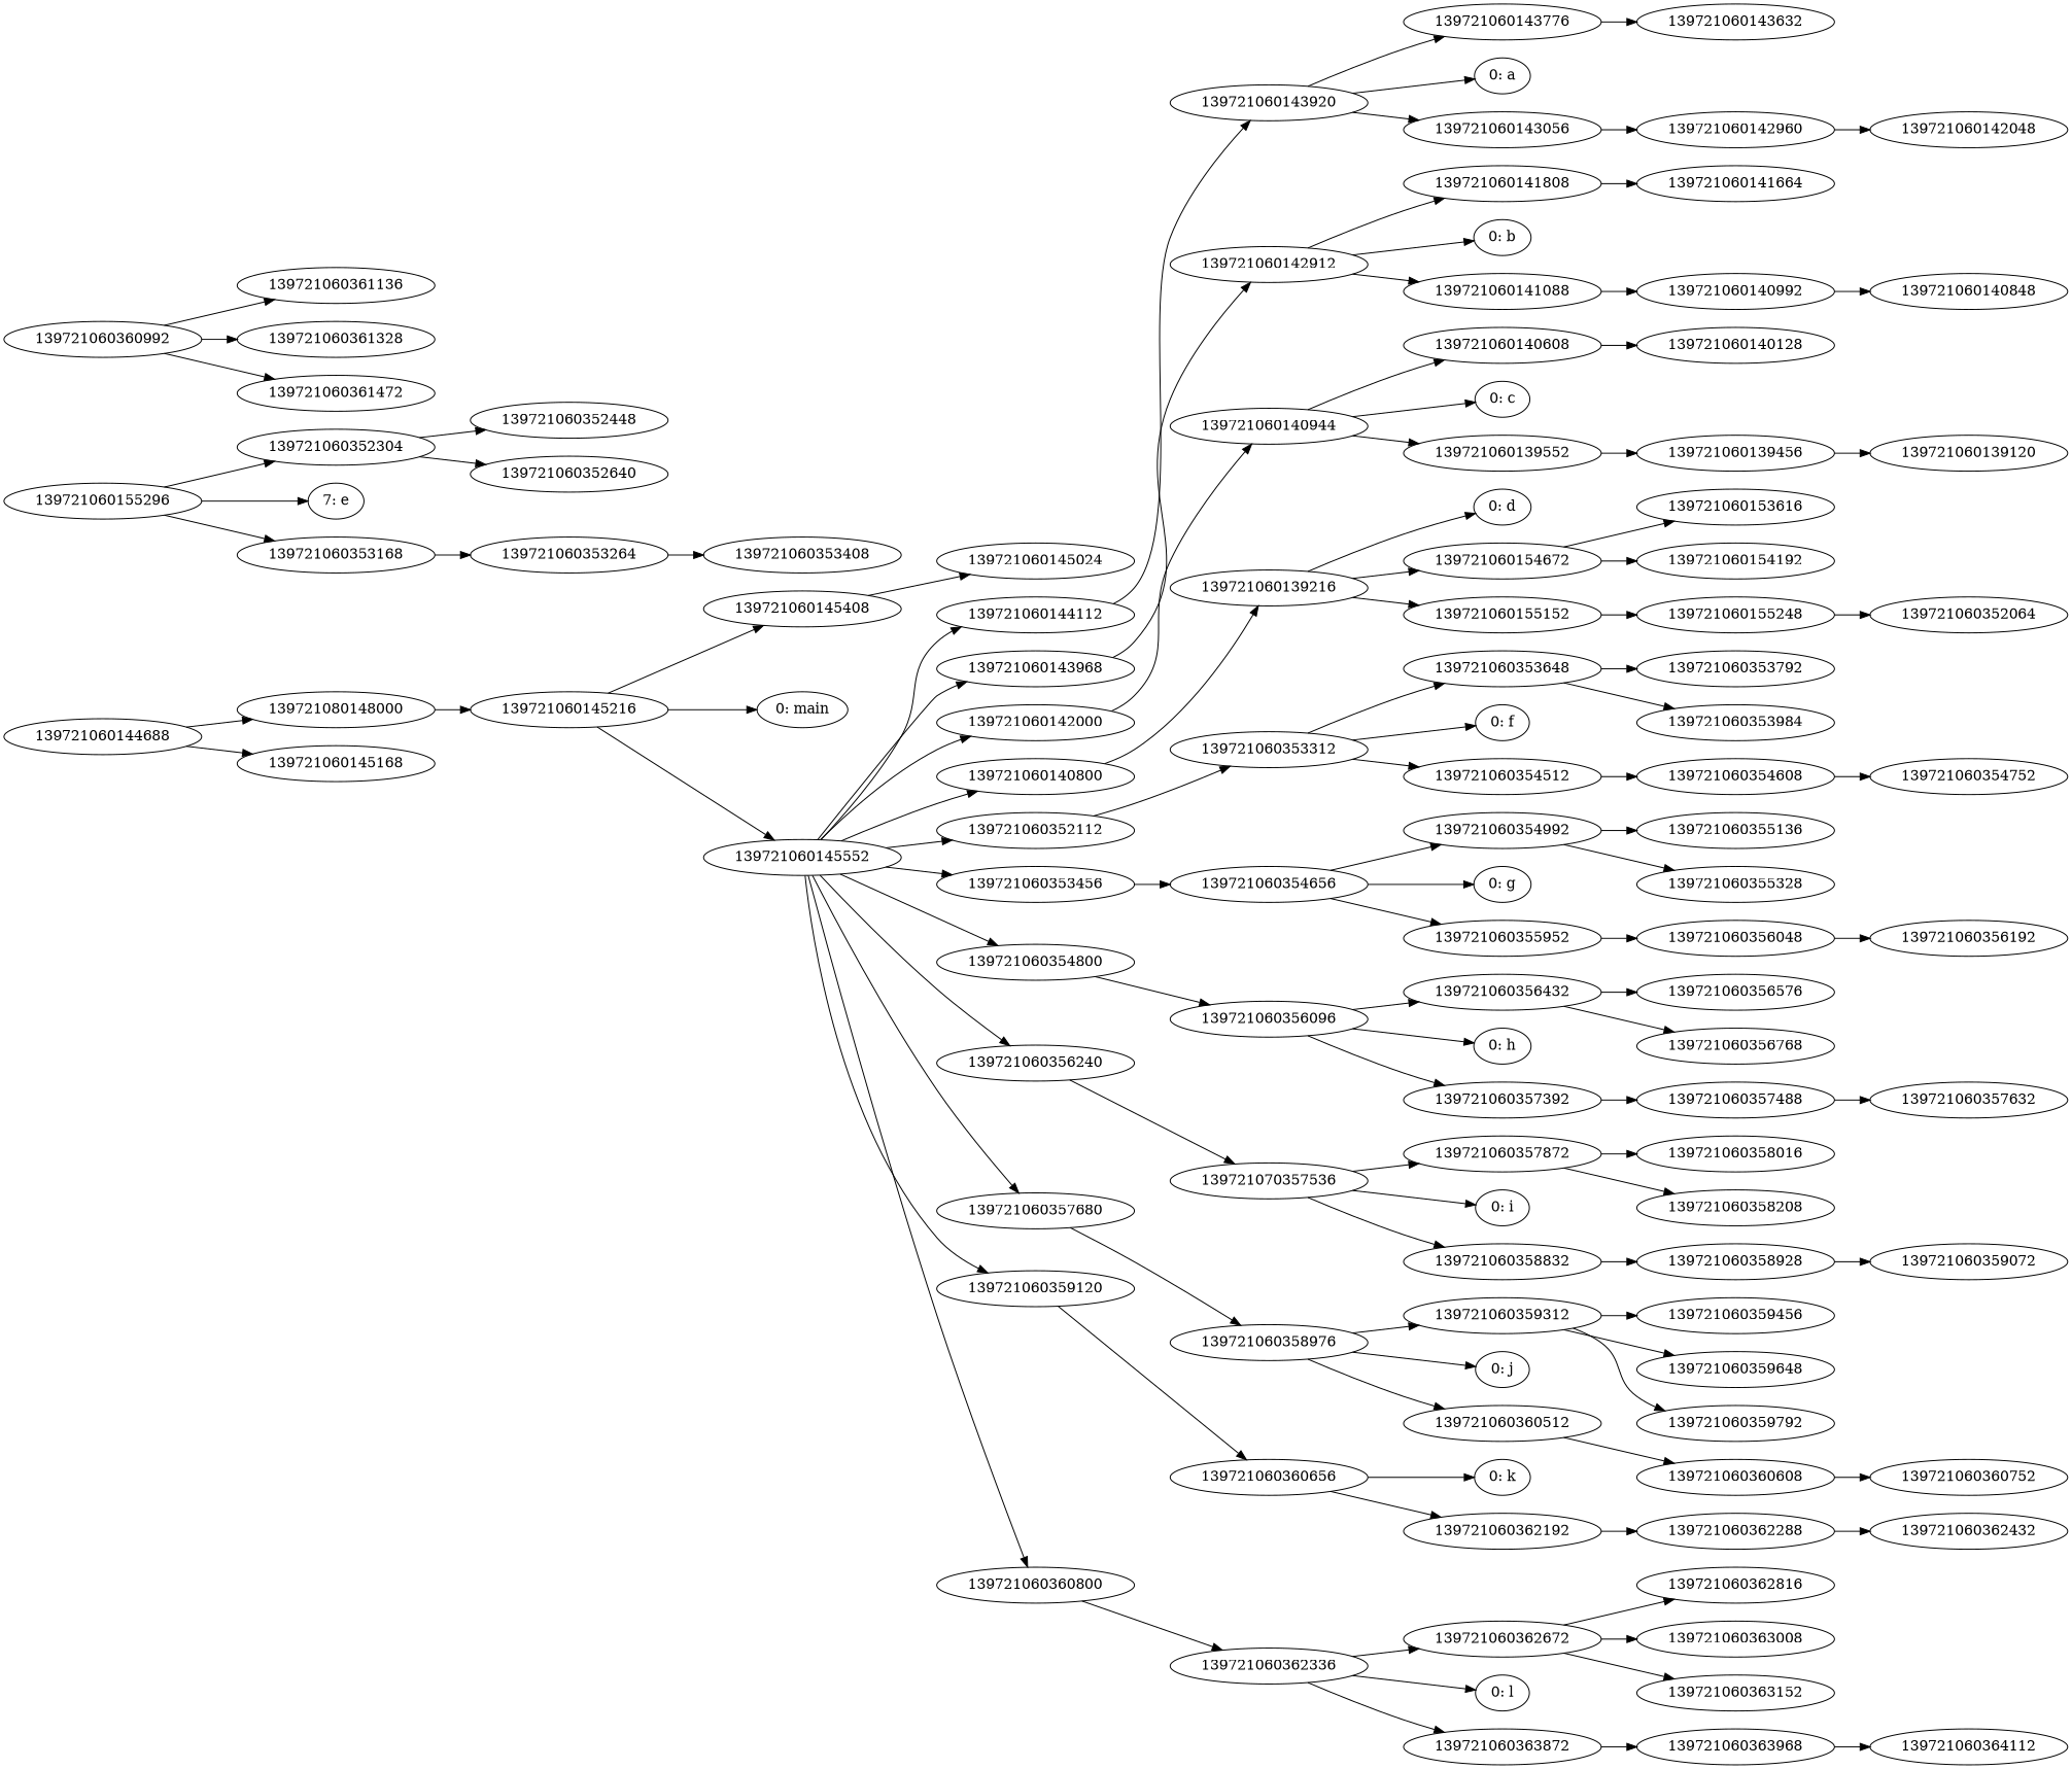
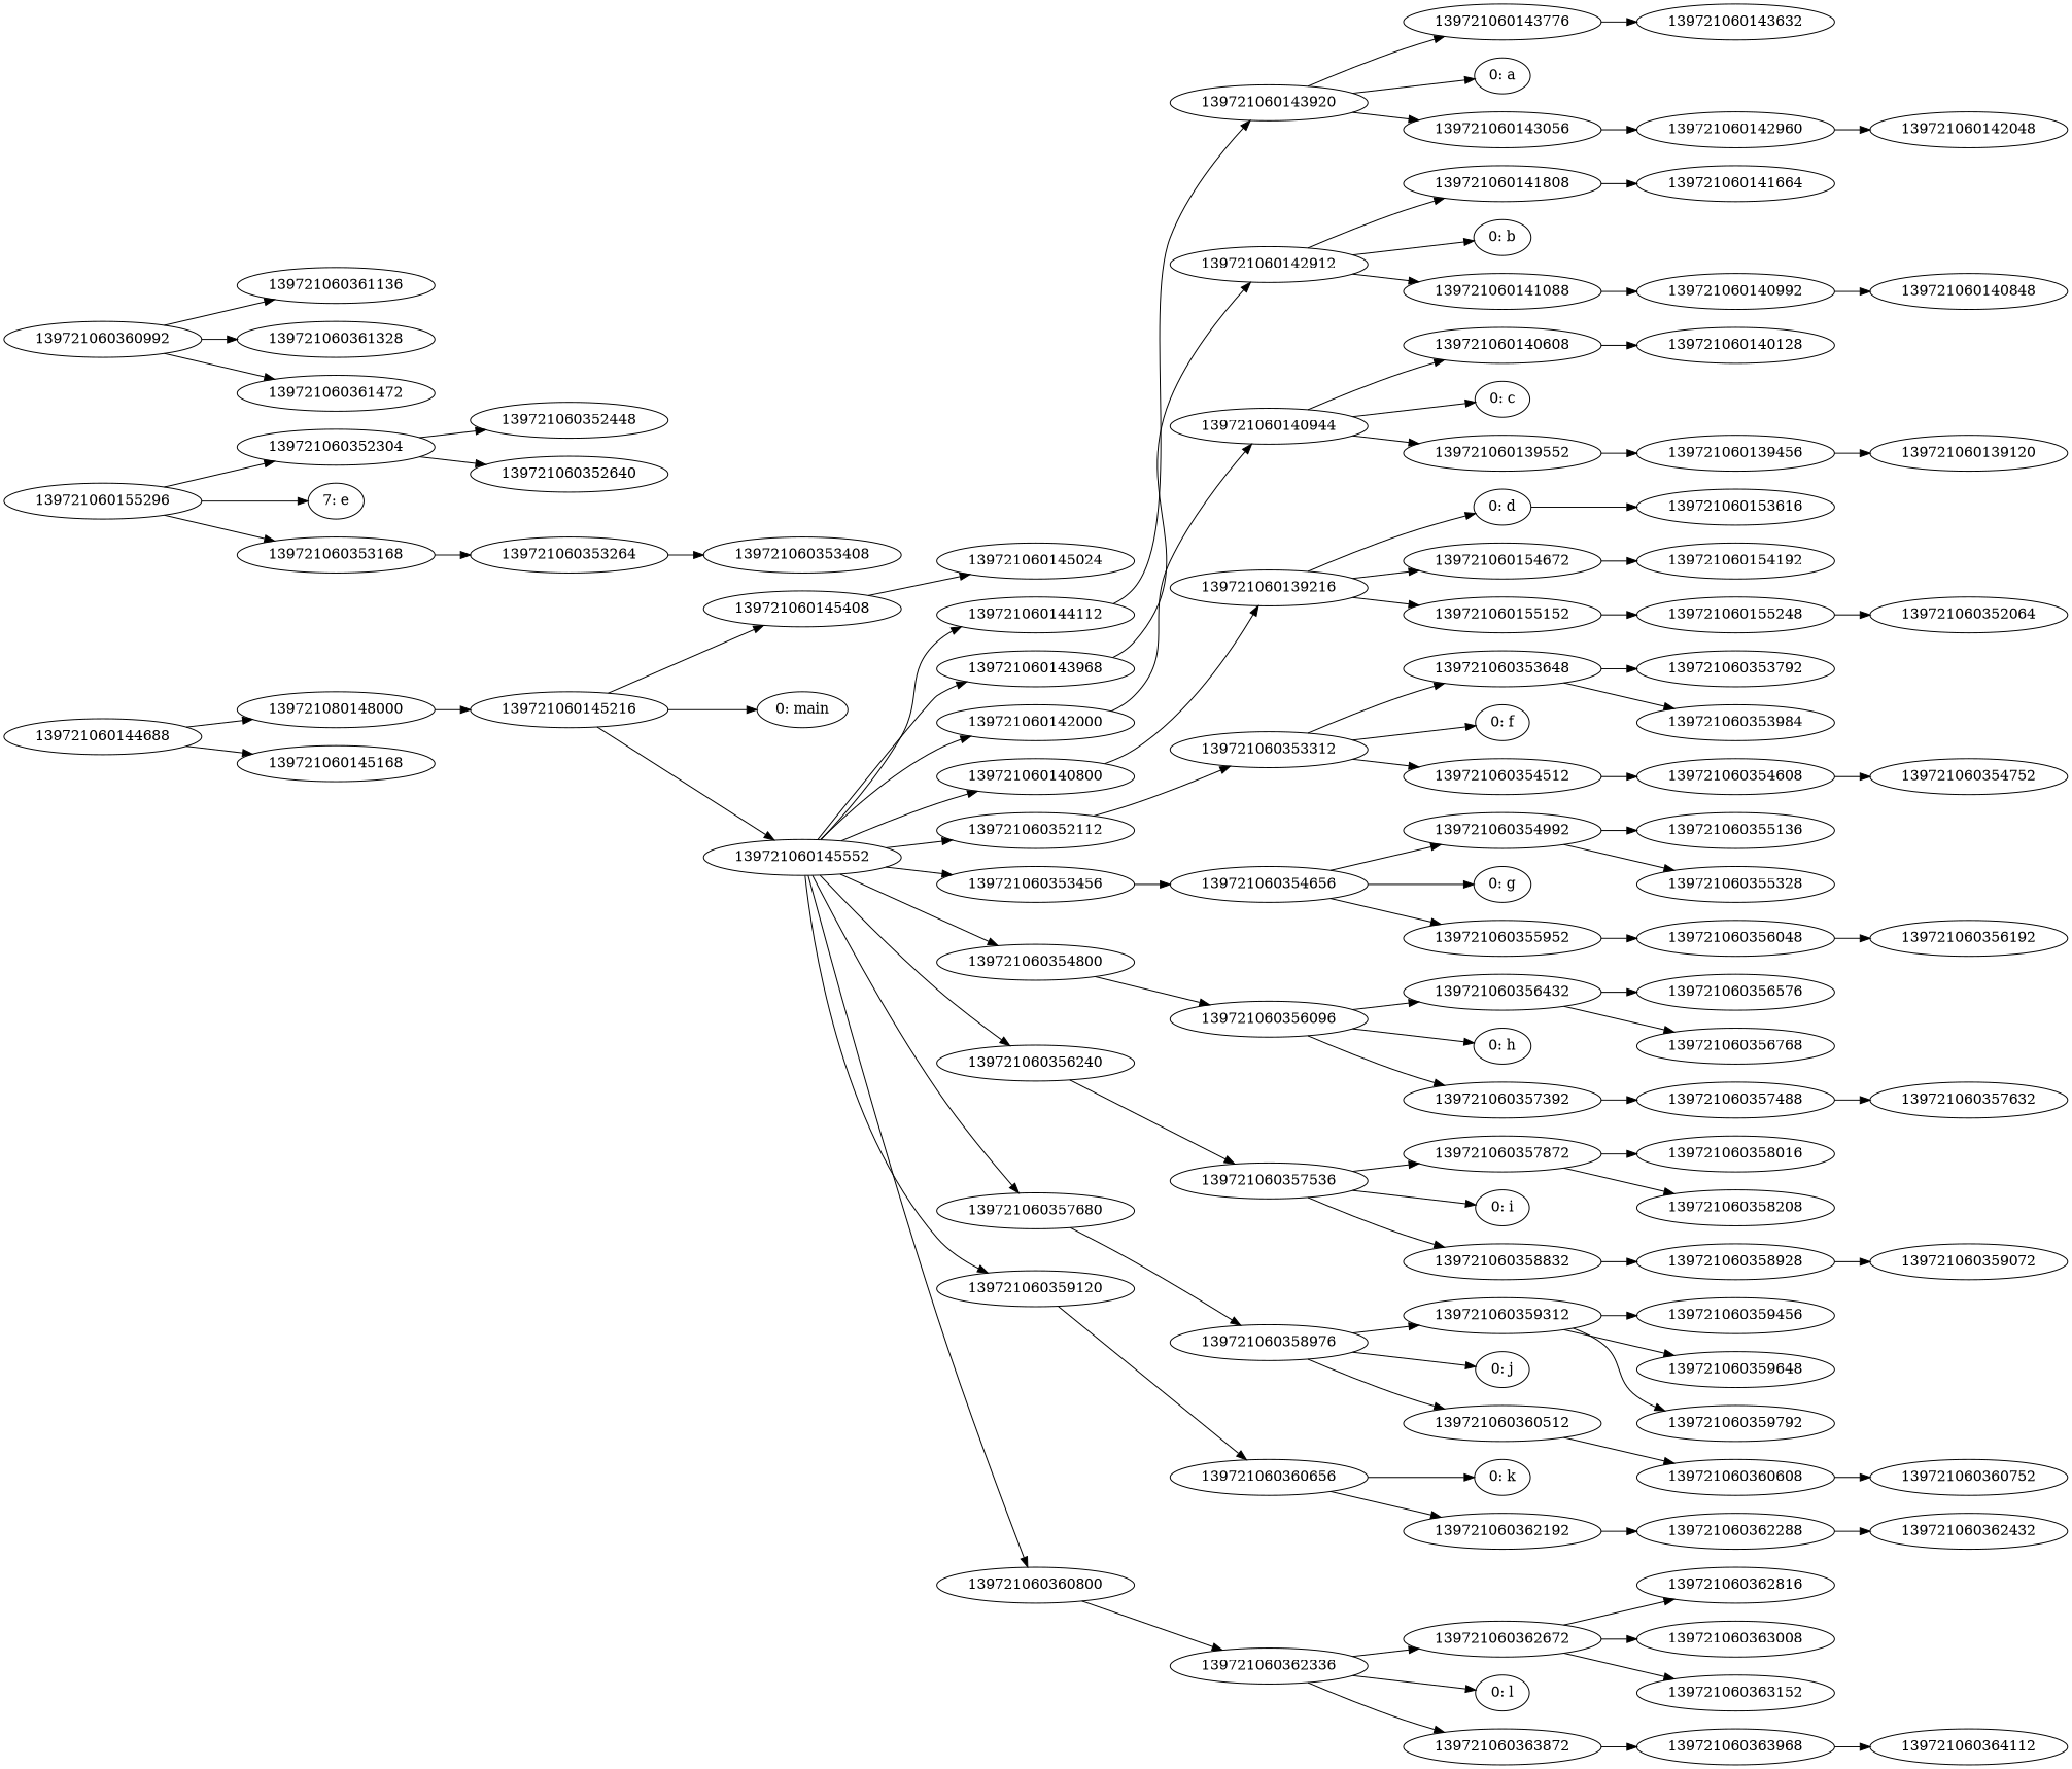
  digraph {
    rankdir=LR
    n1 [label=139721080148000]
    139721060144688
    139721060145168
    139721060145216
    139721060145408
    n6 [label="0: main"]
    139721060145552
    139721060145024
    139721060144112
    139721060143968
    139721060142000
    139721060140800
    139721060352112
    139721060353456
    139721060354800
    139721060356240
    139721060357680
    139721060359120
    139721060360800
    139721060143920
    139721060142912
    139721060140944
    139721060139216
    139721060353312
    139721060354656
    139721060356096
-   139721060357536 [label=139721070357536]
+   139721060357536
    139721060358976
    139721060360656
    139721060362336
    139721060143776
    n32 [label="0: a"]
    139721060143056
    139721060141808
    n35 [label="0: b"]
    139721060141088
    139721060140608
    n38 [label="0: c"]
    139721060139552
    139721060154672
    n41 [label="0: d"]
    139721060155152
    139721060155296
    139721060352304
    n45 [label="7: e"]
    139721060353168
    139721060353648
    n48 [label="0: f"]
    139721060354512
    139721060354992
    n51 [label="0: g"]
    139721060355952
    139721060356432
    n54 [label="0: h"]
    139721060357392
    139721060357872
    n57 [label="0: i"]
    139721060358832
    139721060359312
    n60 [label="0: j"]
    139721060360512
    n62 [label="0: k"]
    139721060362192
    139721060362672
    n65 [label="0: l"]
    139721060363872
    139721060143632
    139721060142960
    139721060142048
    139721060141664
    139721060140992
    139721060140848
    139721060140128
    139721060139456
    139721060139120
    139721060153616
    139721060154192
    139721060155248
    139721060352064
    139721060352448
    139721060352640
    139721060353264
    139721060353408
    139721060353792
    139721060353984
    139721060354608
    139721060354752
    139721060355136
    139721060355328
    139721060356048
    139721060356192
    139721060356576
    139721060356768
    139721060357488
    139721060357632
    139721060358016
    139721060358208
    139721060358928
    139721060359072
    139721060359456
    139721060359648
    139721060359792
    139721060360608
    139721060360752
    139721060360992
    139721060361136
    139721060361328
    139721060361472
    139721060362288
    139721060362432
    139721060362816
    139721060363008
    139721060363152
    139721060363968
    139721060364112
    n1 -> 139721060145216
    139721060144688 -> n1
    139721060144688 -> 139721060145168
    139721060145216 -> 139721060145408
    139721060145216 -> n6
    139721060145216 -> 139721060145552
    139721060145408 -> 139721060145024
    139721060145552 -> 139721060144112
    139721060145552 -> 139721060143968
    139721060145552 -> 139721060142000
    139721060145552 -> 139721060140800
    139721060145552 -> 139721060352112
    139721060145552 -> 139721060353456
    139721060145552 -> 139721060354800
    139721060145552 -> 139721060356240
    139721060145552 -> 139721060357680
    139721060145552 -> 139721060359120
    139721060145552 -> 139721060360800
    139721060144112 -> 139721060143920
    139721060143968 -> 139721060142912
    139721060142000 -> 139721060140944
    139721060140800 -> 139721060139216
    139721060352112 -> 139721060353312
    139721060353456 -> 139721060354656
    139721060354800 -> 139721060356096
    139721060356240 -> 139721060357536
    139721060357680 -> 139721060358976
    139721060359120 -> 139721060360656
    139721060360800 -> 139721060362336
    139721060143920 -> 139721060143776
    139721060143920 -> n32
    139721060143920 -> 139721060143056
    139721060142912 -> 139721060141808
    139721060142912 -> n35
    139721060142912 -> 139721060141088
    139721060140944 -> 139721060140608
    139721060140944 -> n38
    139721060140944 -> 139721060139552
    139721060139216 -> 139721060154672
    139721060139216 -> n41
    139721060139216 -> 139721060155152
    139721060353312 -> 139721060353648
    139721060353312 -> n48
    139721060353312 -> 139721060354512
    139721060354656 -> 139721060354992
    139721060354656 -> n51
    139721060354656 -> 139721060355952
    139721060356096 -> 139721060356432
    139721060356096 -> n54
    139721060356096 -> 139721060357392
    139721060357536 -> 139721060357872
    139721060357536 -> n57
    139721060357536 -> 139721060358832
    139721060358976 -> 139721060359312
    139721060358976 -> n60
    139721060358976 -> 139721060360512
    139721060360656 -> n62
    139721060360656 -> 139721060362192
    139721060362336 -> 139721060362672
    139721060362336 -> n65
    139721060362336 -> 139721060363872
    139721060143776 -> 139721060143632
    139721060143056 -> 139721060142960
    139721060141808 -> 139721060141664
    139721060141088 -> 139721060140992
    139721060140608 -> 139721060140128
    139721060139552 -> 139721060139456
-   139721060154672 -> 139721060153616
+   n41 -> 139721060153616
    139721060154672 -> 139721060154192
    139721060155152 -> 139721060155248
    139721060155296 -> 139721060352304
    139721060155296 -> n45
    139721060155296 -> 139721060353168
    139721060352304 -> 139721060352448
    139721060352304 -> 139721060352640
    139721060353168 -> 139721060353264
    139721060353648 -> 139721060353792
    139721060353648 -> 139721060353984
    139721060354512 -> 139721060354608
    139721060354992 -> 139721060355136
    139721060354992 -> 139721060355328
    139721060355952 -> 139721060356048
    139721060356432 -> 139721060356576
    139721060356432 -> 139721060356768
    139721060357392 -> 139721060357488
    139721060357872 -> 139721060358016
    139721060357872 -> 139721060358208
    139721060358832 -> 139721060358928
    139721060359312 -> 139721060359456
    139721060359312 -> 139721060359648
    139721060359312 -> 139721060359792
    139721060360512 -> 139721060360608
    139721060362192 -> 139721060362288
    139721060362672 -> 139721060362816
    139721060362672 -> 139721060363008
    139721060362672 -> 139721060363152
    139721060363872 -> 139721060363968
    139721060142960 -> 139721060142048
    139721060140992 -> 139721060140848
    139721060139456 -> 139721060139120
    139721060155248 -> 139721060352064
    139721060353264 -> 139721060353408
    139721060354608 -> 139721060354752
    139721060356048 -> 139721060356192
    139721060357488 -> 139721060357632
    139721060358928 -> 139721060359072
    139721060360608 -> 139721060360752
    139721060360992 -> 139721060361136
    139721060360992 -> 139721060361328
    139721060360992 -> 139721060361472
    139721060362288 -> 139721060362432
    139721060363968 -> 139721060364112
  }
